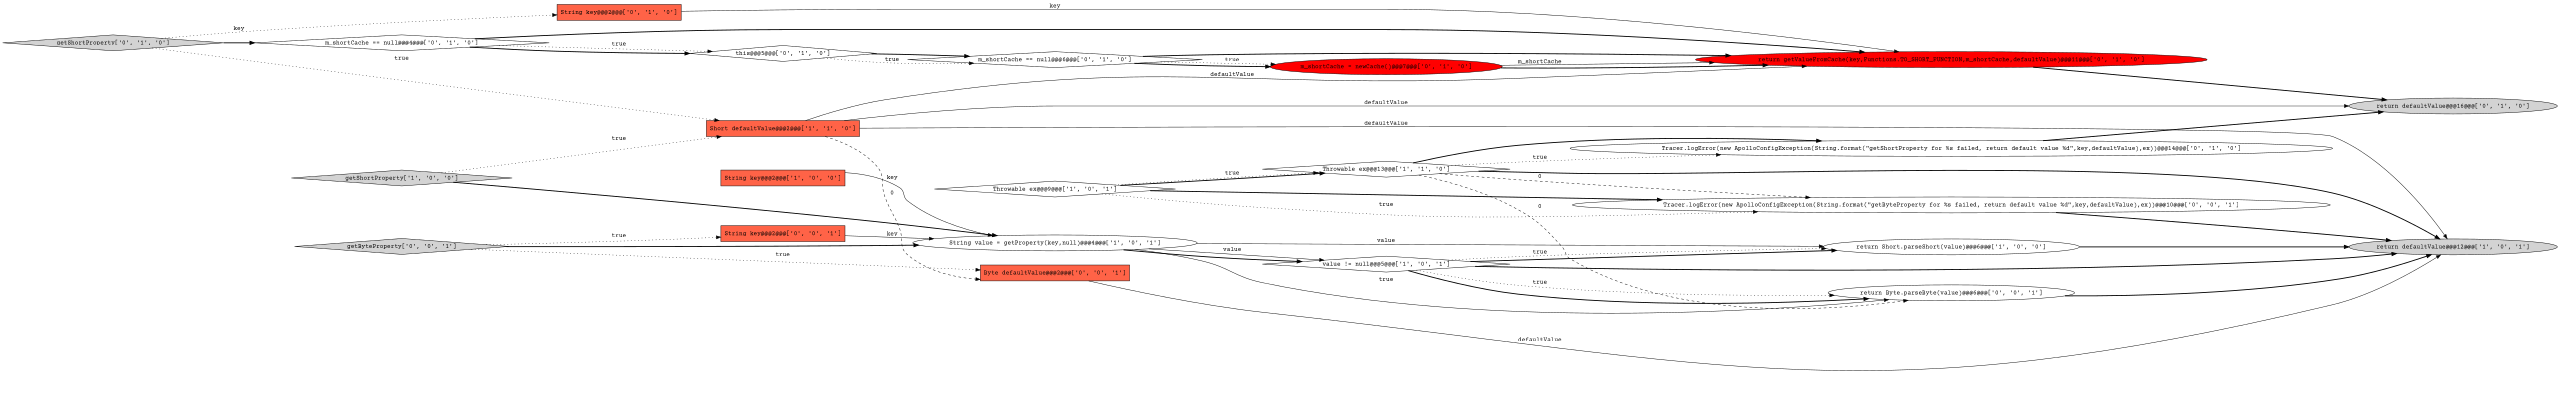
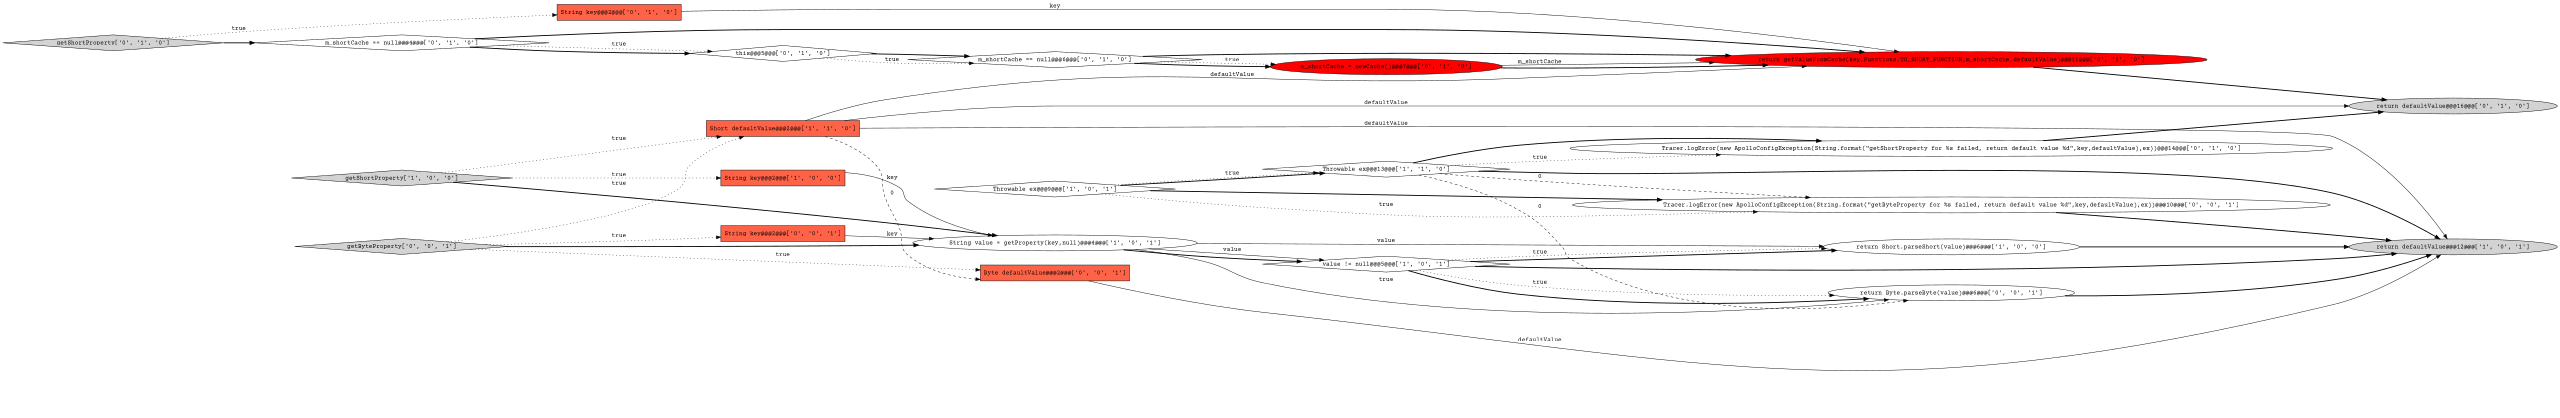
  digraph {
    fontname="Courier Prime"
    rankdir=LR
    node [fillcolor=white fontname="Courier Prime" shape=ellipse style=filled]
    edge [fontname="Courier Prime" style=bold]
    n1 [fillcolor=red label="return getValueFromCache(key,Functions.TO_SHORT_FUNCTION,m_shortCache,defaultValue)@@@11@@@['0', '1', '0']"]
    n2 [fillcolor=lightgray label="return defaultValue@@@16@@@['0', '1', '0']"]
    n3 [fillcolor=lightgray label="getByteProperty['0', '0', '1']" shape=diamond]
    n4 [fillcolor=tomato label="String key@@@2@@@['0', '0', '1']" shape=box]
    n5 [fillcolor=tomato label="Byte defaultValue@@@2@@@['0', '0', '1']" shape=box]
    n6 [label="String value = getProperty(key,null)@@@4@@@['1', '0', '1']"]
    n7 [fillcolor=lightgray label="return defaultValue@@@12@@@['1', '0', '1']"]
    n8 [label="return Byte.parseByte(value)@@@6@@@['0', '0', '1']"]
    n9 [label="return Short.parseShort(value)@@@6@@@['1', '0', '0']"]
    n10 [label="value != null@@@5@@@['1', '0', '1']" shape=diamond]
    n11 [fillcolor=tomato label="Short defaultValue@@@2@@@['1', '1', '0']" shape=box]
    n12 [label="m_shortCache == null@@@6@@@['0', '1', '0']" shape=diamond]
    n13 [fillcolor=red label="m_shortCache = newCache()@@@7@@@['0', '1', '0']"]
    n14 [fillcolor=tomato label="String key@@@2@@@['1', '0', '0']" shape=box]
    n15 [fillcolor=lightgray label="getShortProperty['0', '1', '0']" shape=diamond]
    n16 [fillcolor=tomato label="String key@@@2@@@['0', '1', '0']" shape=box]
    n17 [label="m_shortCache == null@@@4@@@['0', '1', '0']" shape=diamond]
    n18 [label="this@@@5@@@['0', '1', '0']" shape=diamond]
    n19 [label="Tracer.logError(new ApolloConfigException(String.format(\"getShortProperty for %s failed, return default value %d\",key,defaultValue),ex))@@@14@@@['0', '1', '0']"]
    n20 [label="Tracer.logError(new ApolloConfigException(String.format(\"getByteProperty for %s failed, return default value %d\",key,defaultValue),ex))@@@10@@@['0', '0', '1']"]
    n21 [fillcolor=lightgray label="getShortProperty['1', '0', '0']" shape=diamond]
    n22 [label="Throwable ex@@@9@@@['1', '0', '1']" shape=diamond]
    n23 [label="Throwable ex@@@13@@@['1', '1', '0']" shape=diamond]
    n1 -> n2
    n3 -> n4 [label=true style=dotted]
    n3 -> n5 [label=true style=dotted]
    n3 -> n6
    n4 -> n6 [label=key style=solid]
    n5 -> n7 [label=defaultValue style=solid]
    n6 -> n8 [label=true style=solid]
    n6 -> n9 [label=value style=solid]
    n6 -> n10 [label=value style=solid]
    n6 -> n10
    n8 -> n7
    n9 -> n7
    n10 -> n7
    n10 -> n8
    n10 -> n8 [label=true style=dotted]
    n10 -> n9
    n10 -> n9 [label=true style=dotted]
    n11 -> n1 [label=defaultValue style=solid]
    n11 -> n2 [label=defaultValue style=solid]
    n11 -> n5 [label=0 style=dashed]
    n11 -> n7 [label=defaultValue style=solid]
    n12 -> n1
    n12 -> n13 [label=true style=dotted]
    n12 -> n13
    n13 -> n1
    n13 -> n1 [label=m_shortCache style=solid]
    n14 -> n6 [label=key style=solid]
-   n15 -> n11 [label=true style=dotted]
-   n15 -> n16 [label=key style=dotted]
+   n3 -> n11 [label=true style=dotted]
+   n15 -> n16 [label=true style=dotted]
    n15 -> n17
    n16 -> n1 [label=key style=solid]
    n17 -> n1
    n17 -> n18 [label=true style=dotted]
    n17 -> n18
    n18 -> n12
    n18 -> n12 [label=true style=dotted]
    n19 -> n2
    n20 -> n7
    n21 -> n6
    n21 -> n11 [label=true style=dotted]
+   n21 -> n14 [label=true style=dotted]
    n22 -> n20 [label=true style=dotted]
    n22 -> n20
    n22 -> n23
    n22 -> n23 [label=true style=dotted]
    n23 -> n7
    n23 -> n8 [label=0 style=dashed]
    n23 -> n19
    n23 -> n19 [label=true style=dotted]
    n23 -> n20 [label=0 style=dashed]
  }
